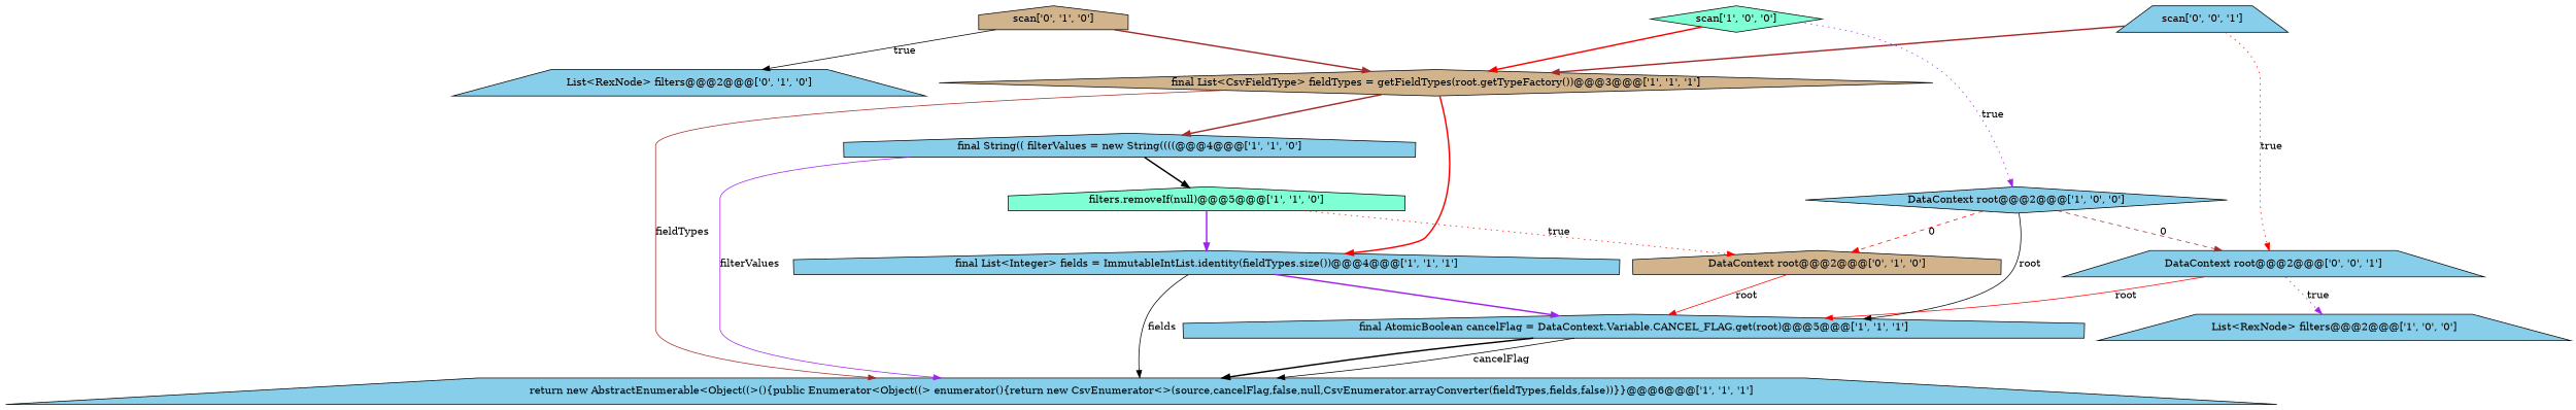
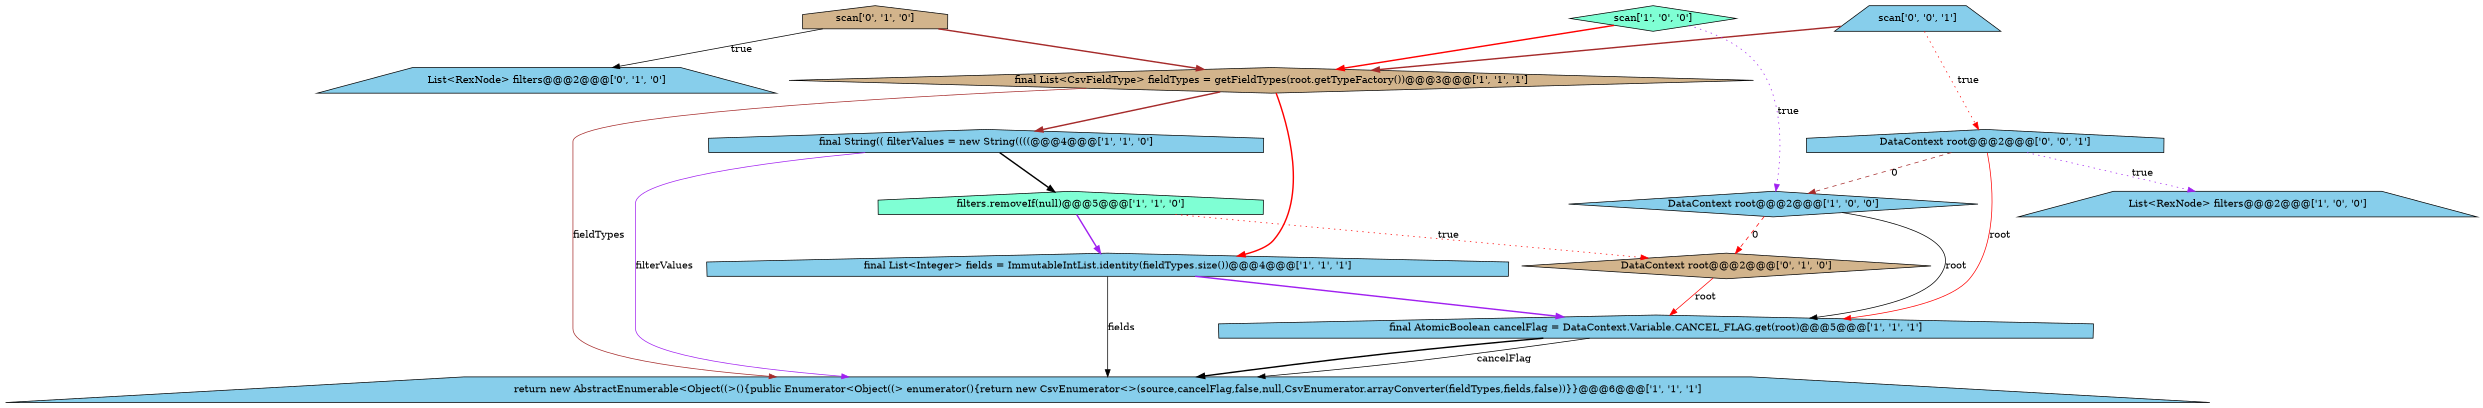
  digraph {
    node [fillcolor=skyblue shape=house style=filled]
    edge [color=red style=bold]
-   n1 [fillcolor=tan label="DataContext root@@@2@@@['0', '1', '0']"]
+   n1 [fillcolor=tan label="DataContext root@@@2@@@['0', '1', '0']" shape=diamond]
    n2 [label="final AtomicBoolean cancelFlag = DataContext.Variable.CANCEL_FLAG.get(root)@@@5@@@['1', '1', '1']"]
    n3 [label="return new AbstractEnumerable<Object((>(){public Enumerator<Object((> enumerator(){return new CsvEnumerator<>(source,cancelFlag,false,null,CsvEnumerator.arrayConverter(fieldTypes,fields,false))}}@@@6@@@['1', '1', '1']" shape=trapezium]
    n4 [label="final String(( filterValues = new String((((@@@4@@@['1', '1', '0']"]
    n5 [fillcolor=aquamarine label="filters.removeIf(null)@@@5@@@['1', '1', '0']"]
    n6 [label="final List<Integer> fields = ImmutableIntList.identity(fieldTypes.size())@@@4@@@['1', '1', '1']"]
    n7 [fillcolor=tan label="scan['0', '1', '0']"]
    n8 [label="List<RexNode> filters@@@2@@@['0', '1', '0']" shape=trapezium]
    n9 [fillcolor=tan label="final List<CsvFieldType> fieldTypes = getFieldTypes(root.getTypeFactory())@@@3@@@['1', '1', '1']" shape=diamond]
    n10 [label="scan['0', '0', '1']" shape=trapezium]
-   n11 [label="DataContext root@@@2@@@['0', '0', '1']" shape=trapezium]
+   n11 [label="DataContext root@@@2@@@['0', '0', '1']"]
    n12 [label="List<RexNode> filters@@@2@@@['1', '0', '0']" shape=trapezium]
    n13 [label="DataContext root@@@2@@@['1', '0', '0']" shape=diamond]
    n14 [fillcolor=aquamarine label="scan['1', '0', '0']" shape=diamond]
    n1 -> n2 [label=root style=solid]
    n2 -> n3 [color=black label=cancelFlag style=solid]
    n2 -> n3 [color=black]
    n4 -> n3 [color=purple label=filterValues style=solid]
    n4 -> n5 [color=black]
    n5 -> n1 [label=true style=dotted]
    n5 -> n6 [color=purple]
    n6 -> n2 [color=purple]
    n6 -> n3 [color=black label=fields style=solid]
    n7 -> n8 [color=black label=true style=solid]
    n7 -> n9 [color=brown]
    n9 -> n3 [color=brown label=fieldTypes style=solid]
    n9 -> n4 [color=brown]
    n9 -> n6
    n10 -> n9 [color=brown]
    n10 -> n11 [label=true style=dotted]
    n11 -> n2 [label=root style=solid]
    n11 -> n12 [color=purple label=true style=dotted]
    n13 -> n1 [label=0 style=dashed]
    n13 -> n2 [color=black label=root style=solid]
-   n13 -> n11 [color=brown label=0 style=dashed]
+   n11 -> n13 [color=brown label=0 style=dashed]
    n14 -> n9
    n14 -> n13 [color=purple label=true style=dotted]
  }
